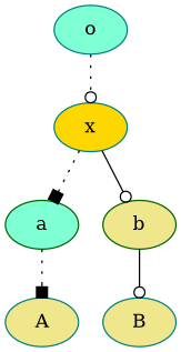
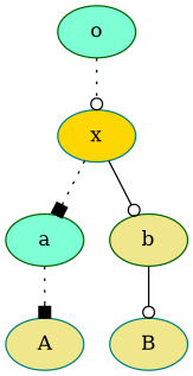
  digraph {
    node [color=teal style=filled fillcolor=khaki]
    edge [style=dotted arrowhead=odot]
    a [color=darkgreen fillcolor=aquamarine]
    A
    b [color=darkgreen]
    B
-   o [fillcolor=aquamarine]
+   o [color=darkgreen fillcolor=aquamarine]
    x [fillcolor=gold]
    a -> A [arrowhead=box]
    b -> B [style=solid]
    o -> x
    x -> a [arrowhead=box]
    x -> b [style=solid]
  }
